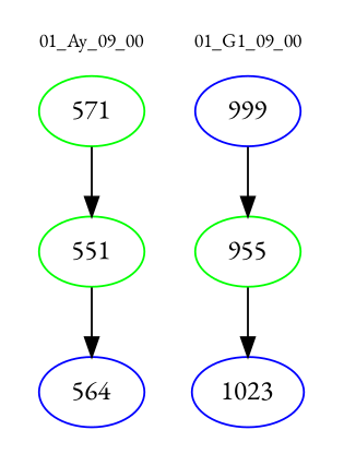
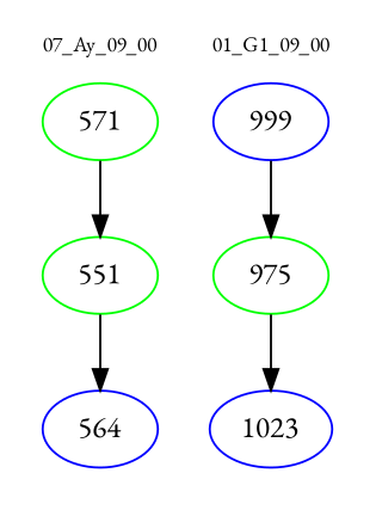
  digraph {
    fontname="EB Garamond"
    node [color=green fontname="EB Garamond"]
    edge [color=black fontname="EB Garamond"]
    n1 [label=571]
    n2 [label=551]
    n3 [color=blue label=564]
    n4 [color=blue label=999]
-   n5 [label=955]
+   n5 [label=975]
    n6 [color=blue label=1023]
    subgraph cluster_1 {
      color=white
      fontsize=10
-     label="01_Ay_09_00"
+     label="07_Ay_09_00"
      n1
      n2
      n3
    }
    subgraph cluster_2 {
      color=white
      fontsize=10
      label="01_G1_09_00"
      n4
      n5
      n6
    }
    n1 -> n2
    n2 -> n3
    n4 -> n5
    n5 -> n6
  }
